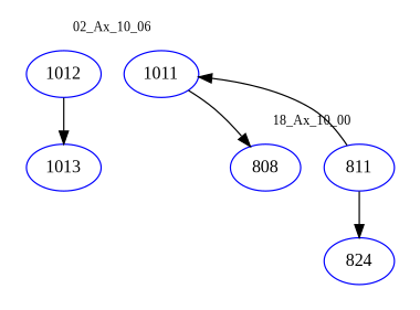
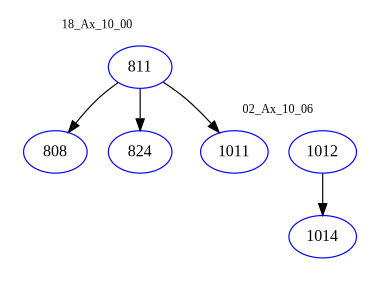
  digraph {
    fontname="Liberation Serif"
    node [color=blue fontname="Liberation Serif"]
    edge [color=black fontname="Liberation Serif"]
    n1 [label=1012]
    n2 [label=1011]
-   n3 [label=1013]
+   n3 [label=1014]
    n4 [label=811]
    n5 [label=808]
    n6 [label=824]
    subgraph cluster_1 {
      color=white
      fontsize=10
      label="02_Ax_10_06"
      n1
      n2
      n3
    }
    subgraph cluster_2 {
      color=white
      fontsize=10
      label="18_Ax_10_00"
      n4
      n5
      n6
    }
    n1 -> n3
    n4 -> n2
-   n2 -> n5
+   n4 -> n5
    n4 -> n6
  }
